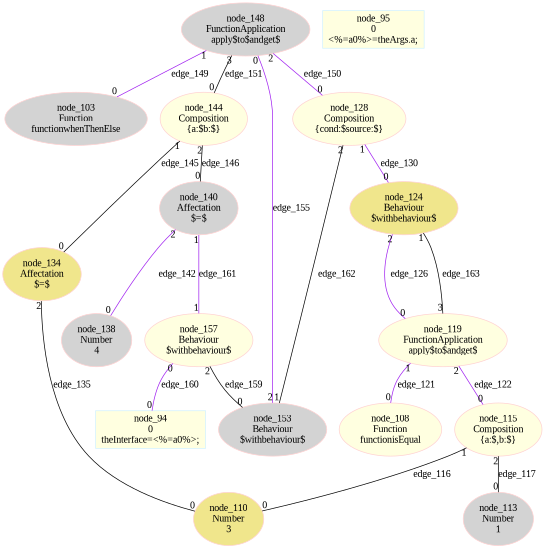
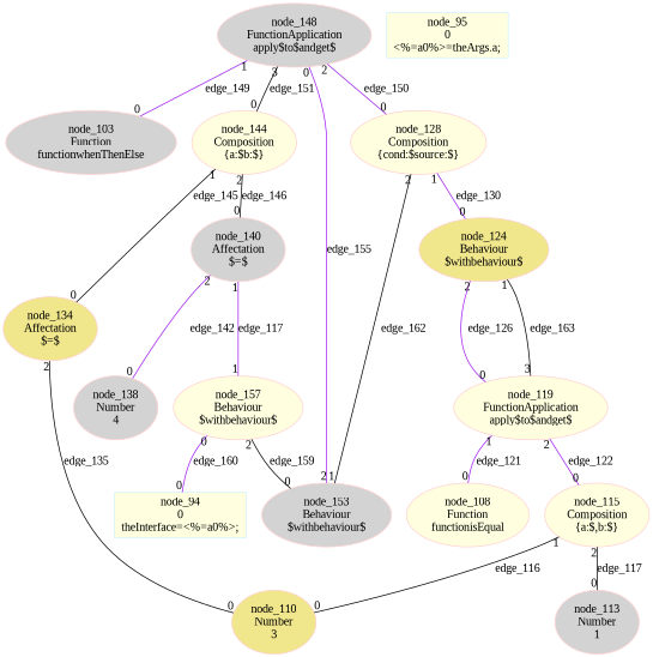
  digraph {
    fontname="Liberation Serif"
    node [color="#ffd1d1" fillcolor=lightyellow fontname="Liberation Serif" shape=ellipse style=filled]
    edge [arrowHead=none color=purple dir=none fontname="Liberation Serif" headlabel=0 taillabel=2]
    n1 [fillcolor=lightgrey label="node_103\nFunction\nfunctionwhenThenElse"]
    n2 [label="node_108\nFunction\nfunctionisEqual"]
    n3 [fillcolor=khaki label="node_110\nNumber\n3"]
    n4 [fillcolor=lightgrey label="node_113\nNumber\n1"]
    n5 [label="node_115\nComposition\n{a:$,b:$}"]
    n6 [label="node_119\nFunctionApplication\napply$to$andget$"]
    n7 [fillcolor=khaki label="node_124\nBehaviour\n$withbehaviour$"]
    n8 [label="node_128\nComposition\n{cond:$source:$}"]
    n9 [fillcolor=lightgrey label="node_153\nBehaviour\n$withbehaviour$"]
    n10 [fillcolor=lightgrey label="node_148\nFunctionApplication\napply$to$andget$"]
    n11 [fillcolor=khaki label="node_134\nAffectation\n$=$"]
    n12 [fillcolor=lightgrey label="node_138\nNumber\n4"]
    n13 [fillcolor=lightgrey label="node_140\nAffectation\n$=$"]
    n14 [label="node_157\nBehaviour\n$withbehaviour$"]
    n15 [color="#d1f1ff" label="node_94\n0\ntheInterface=<%=a0%>;\n" shape=box]
    n16 [label="node_144\nComposition\n{a:$b:$}"]
    n17 [color="#d1f1ff" label="node_95\n0\n<%=a0%>=theArgs.a;\n" shape=box]
    n5 -> n3 [color=black label=edge_116 taillabel=1]
    n5 -> n4 [color=black label=edge_117]
    n6 -> n2 [label=edge_121 taillabel=1]
    n6 -> n5 [label=edge_122]
    n6 -> n7 [color=black headlabel=1 label=edge_163 taillabel=3]
    n7 -> n6 [label=edge_126]
    n8 -> n7 [label=edge_130 taillabel=1]
    n8 -> n9 [color=black headlabel=1 label=edge_162]
    n9 -> n10 [label=edge_155]
    n10 -> n1 [label=edge_149 taillabel=1]
    n10 -> n8 [label=edge_150]
    n10 -> n16 [color=black label=edge_151 taillabel=3]
    n11 -> n3 [color=black label=edge_135]
    n13 -> n12 [label=edge_142]
-   n13 -> n14 [headlabel=1 label=edge_161 taillabel=1]
+   n13 -> n14 [headlabel=1 label=edge_117 taillabel=1]
    n14 -> n9 [color=black label=edge_159]
    n14 -> n15 [label=edge_160 taillabel=0]
    n16 -> n11 [color=black label=edge_145 taillabel=1]
    n16 -> n13 [color=black label=edge_146]
  }
